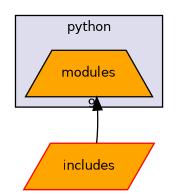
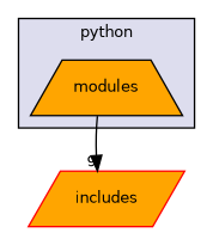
  digraph {
    compound=true
    node [fillcolor=orange fontname=Helvetica fontsize=10 style=filled]
    n1 [label=modules pencolor=black shape=trapezium]
    n2 [color=red label=includes shape=parallelogram]
    subgraph cluster_1 {
      bgcolor="#ddddee"
      fontname=Helvetica
      fontsize=10
      label=python
      pencolor=black
      n1
    }
-   n2 -> n1 [headlabel=9 labeldistance=1.5 labelfontname=Helvetica labelfontsize=10]
+   n1 -> n2 [headlabel=9 labeldistance=1.5 labelfontname=Helvetica labelfontsize=10]
  }
